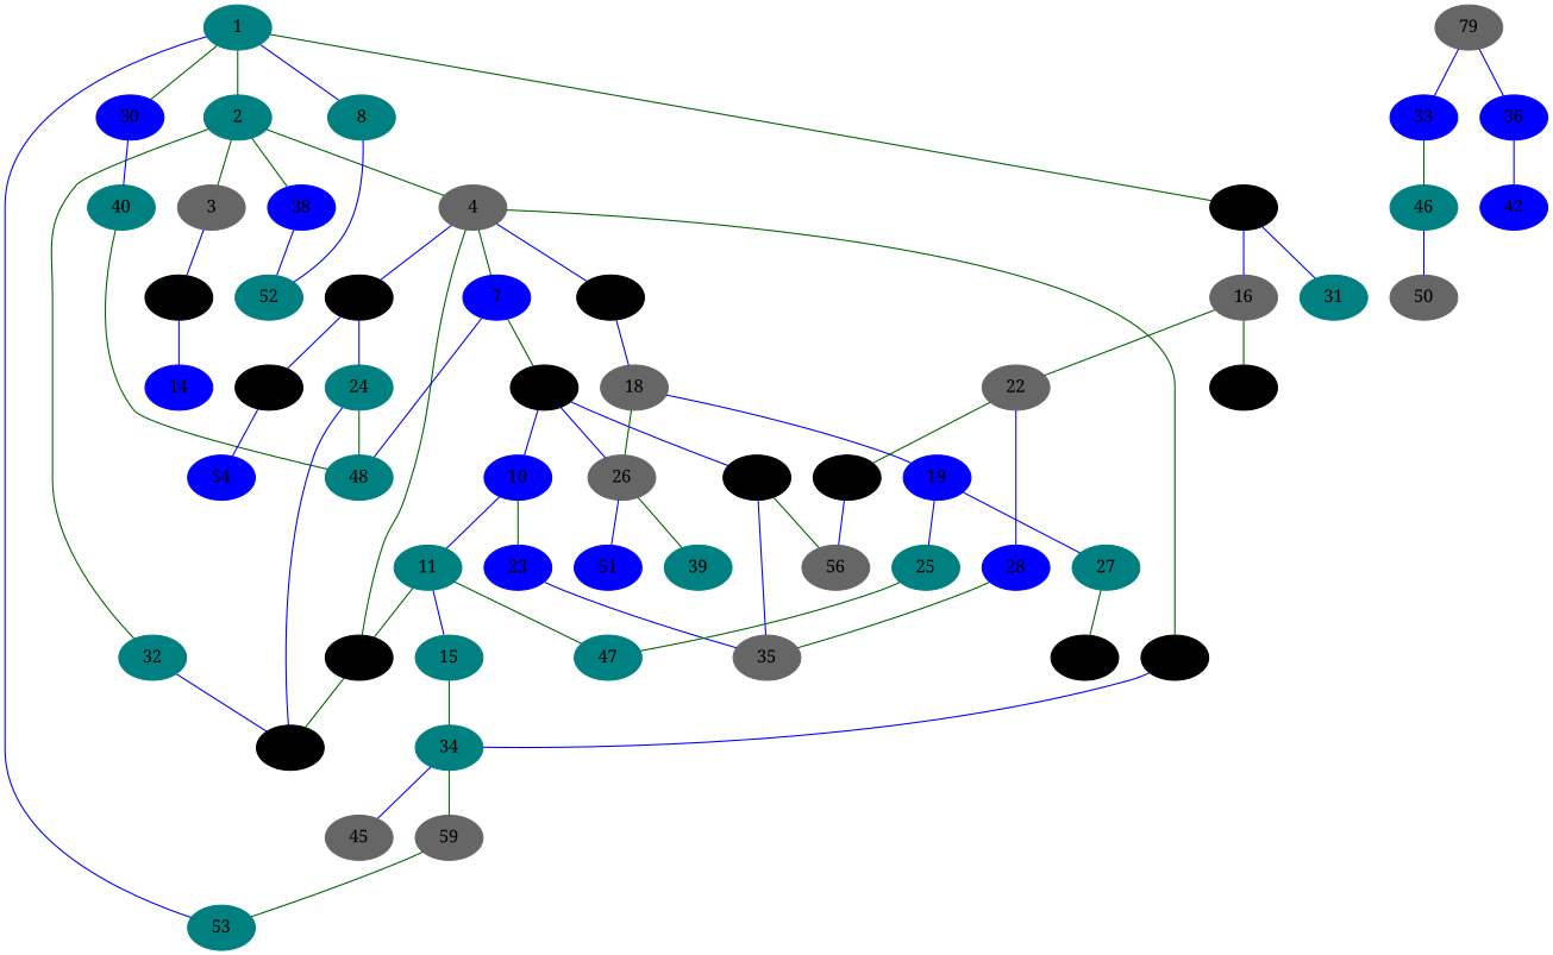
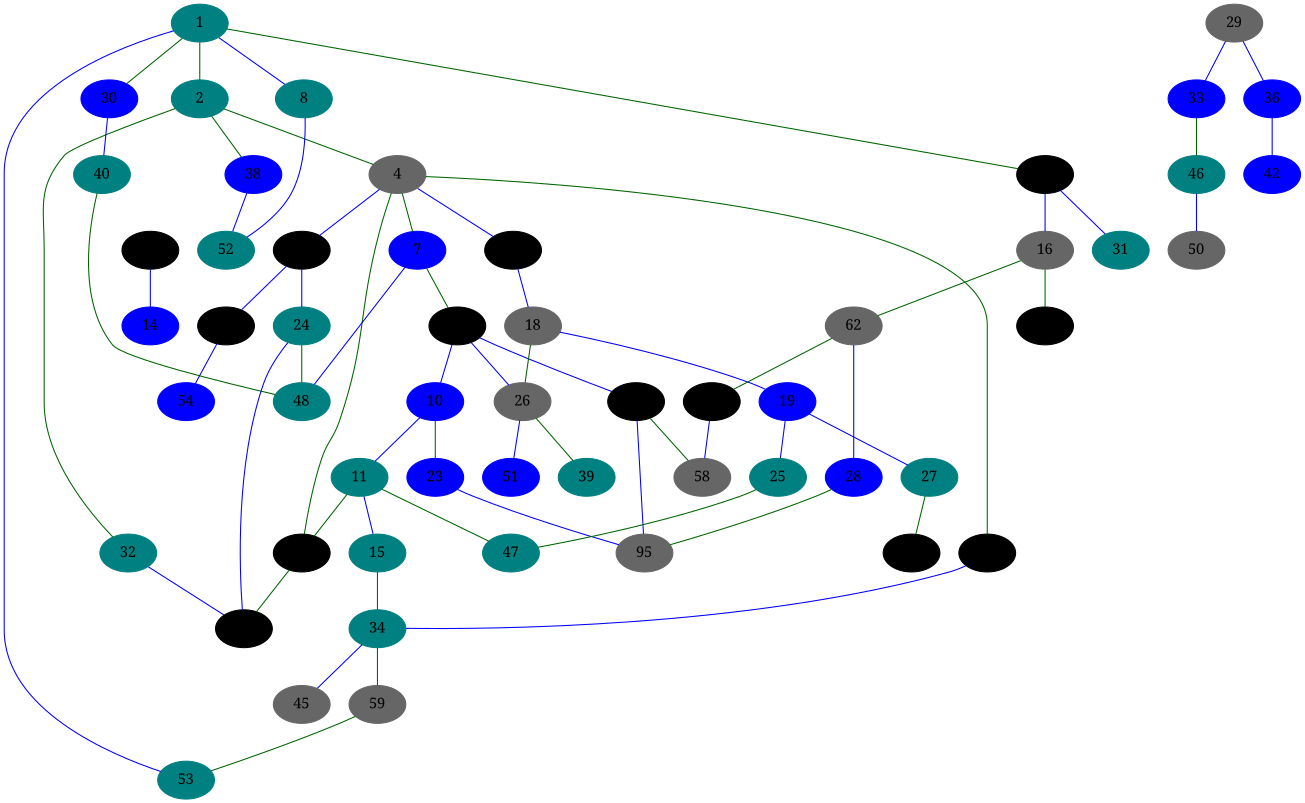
  graph {
    fontname="Noto Serif"
    node [color=teal fontname="Noto Serif" style=filled]
    edge [color=blue fontname="Noto Serif" weight=1.0]
    1
    2
    5 [color=black]
    8
    30 [color=blue]
    53
-   3 [color=gray40]
    4 [color=gray40]
    32
    38 [color=blue]
    16 [color=gray40]
    31
    52
    40
    6 [color=black]
    7 [color=blue]
    13 [color=black]
    17 [color=black]
    21 [color=black]
    37 [color=black]
    43 [color=black]
    14 [color=blue]
    9 [color=black]
    48
    18 [color=gray40]
    24
    41 [color=black]
    34
    20 [color=black]
-   22 [color=gray40]
+   22 [color=gray40 label=62]
    10 [color=blue]
    12 [color=black]
    26 [color=gray40]
    11
    23 [color=blue]
-   35 [color=gray40]
-   56 [color=gray40]
+   35 [color=gray40 label=95]
+   56 [color=gray40 label=58]
    39
    51 [color=blue]
    15
    47
    19 [color=blue]
    45 [color=gray40]
    n44 [color=gray40 label=59]
    28 [color=blue]
    44 [color=black]
    54 [color=blue]
    25
    27
-   29 [color=gray40 label=79]
+   29 [color=gray40]
    33 [color=blue]
    36 [color=blue]
    55 [color=black]
    46
    42 [color=blue]
    50 [color=gray40]
    1 -- 2 [color=darkgreen]
    1 -- 5 [color=darkgreen]
    1 -- 8
    1 -- 30 [color=darkgreen]
    1 -- 53
-   2 -- 3 [color=darkgreen]
    2 -- 4 [color=darkgreen]
    2 -- 32 [color=darkgreen]
    2 -- 38 [color=darkgreen]
    5 -- 16
    5 -- 31
    8 -- 52
    30 -- 40
-   3 -- 6
    4 -- 7 [color=darkgreen]
    4 -- 13
    4 -- 17
    4 -- 21 [color=darkgreen]
    4 -- 37 [color=darkgreen]
    32 -- 43
    38 -- 52
    16 -- 20 [color=darkgreen]
    16 -- 22 [color=darkgreen]
    40 -- 48 [color=darkgreen]
    6 -- 14
    7 -- 9 [color=darkgreen]
    7 -- 48
    13 -- 18
    17 -- 24
    17 -- 41
    21 -- 34
    37 -- 43 [color=darkgreen]
    9 -- 10
    9 -- 12
    9 -- 26
    18 -- 26 [color=darkgreen]
    18 -- 19
    24 -- 43
    24 -- 48 [color=darkgreen]
    41 -- 54
    34 -- 45
    34 -- n44 [color=darkgreen]
    22 -- 28
    22 -- 44 [color=darkgreen]
    10 -- 11
    10 -- 23 [color=darkgreen]
    12 -- 35
    12 -- 56 [color=darkgreen]
    26 -- 39 [color=darkgreen]
    26 -- 51
    11 -- 37 [color=darkgreen]
    11 -- 15
    11 -- 47 [color=darkgreen]
    23 -- 35
    15 -- 34 [color=darkgreen]
    19 -- 25
    19 -- 27
    n44 -- 53 [color=darkgreen]
    28 -- 35 [color=darkgreen]
    44 -- 56
    25 -- 47 [color=darkgreen]
    27 -- 55 [color=darkgreen]
    29 -- 33
    29 -- 36
    33 -- 46 [color=darkgreen]
    36 -- 42
    46 -- 50
  }
